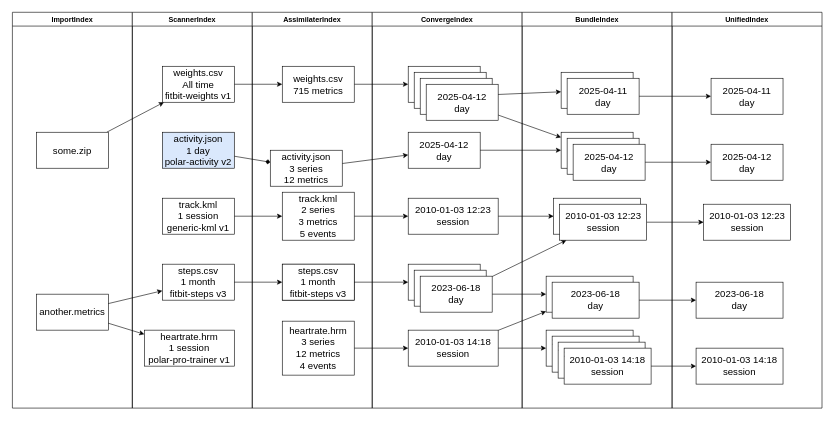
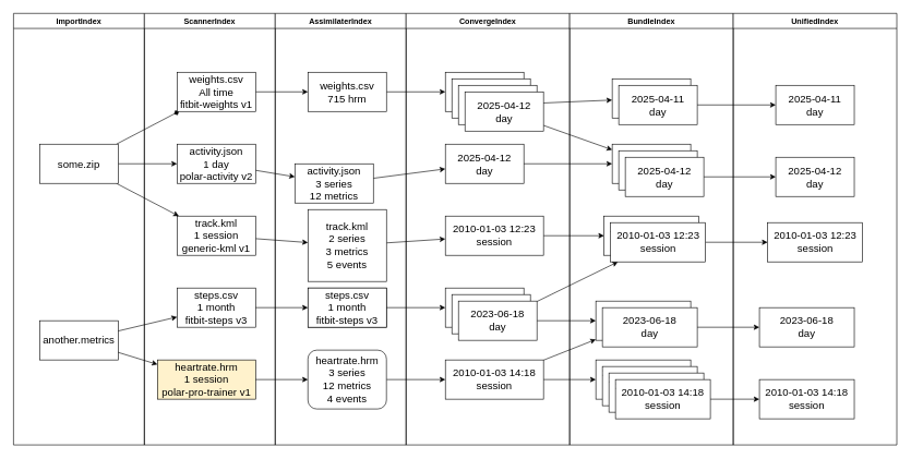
  <mxCell id="0" />
  <mxCell id="1" parent="0" />
- <mxCell id="3" style="edgeStyle=none;rounded=0;orthogonalLoop=1;jettySize=auto;html=1;" edge="1" parent="1" source="12" target="10"><mxGeometry relative="1" as="geometry" /></mxCell>
- <mxCell id="4" style="edgeStyle=none;rounded=0;orthogonalLoop=1;jettySize=auto;html=1;endArrow=diamond;" edge="1" parent="1" source="5" target="18"><mxGeometry relative="1" as="geometry" /></mxCell>
- <mxCell id="5" value="activity.json&lt;br&gt;1 day&lt;br&gt;polar-activity v2" style="rounded=0;whiteSpace=wrap;html=1;fontSize=16;fillColor=#dae8fc;" vertex="1" parent="1"><mxGeometry x="270" y="220" width="120" height="60" as="geometry" /></mxCell>
+ <mxCell id="2" style="rounded=0;orthogonalLoop=1;jettySize=auto;html=1;" edge="1" parent="1" source="12" target="7"><mxGeometry relative="1" as="geometry" /></mxCell>
+ <mxCell id="3" style="edgeStyle=none;rounded=0;orthogonalLoop=1;jettySize=auto;html=1;endArrow=diamond;" edge="1" parent="1" source="12" target="10"><mxGeometry relative="1" as="geometry" /></mxCell>
+ <mxCell id="4" style="edgeStyle=none;rounded=0;orthogonalLoop=1;jettySize=auto;html=1;" edge="1" parent="1" source="5" target="18"><mxGeometry relative="1" as="geometry" /></mxCell>
+ <mxCell id="5" value="activity.json&lt;br&gt;1 day&lt;br&gt;polar-activity v2" style="rounded=0;whiteSpace=wrap;html=1;fontSize=16;" vertex="1" parent="1"><mxGeometry x="270" y="220" width="120" height="60" as="geometry" /></mxCell>
  <mxCell id="6" style="edgeStyle=none;rounded=0;orthogonalLoop=1;jettySize=auto;html=1;" edge="1" parent="1" source="7" target="20"><mxGeometry relative="1" as="geometry" /></mxCell>
  <mxCell id="7" value="track.kml&lt;br&gt;1 session&lt;br&gt;generic-kml v1" style="rounded=0;whiteSpace=wrap;html=1;fontSize=16;" vertex="1" parent="1"><mxGeometry x="270" y="330" width="120" height="60" as="geometry" /></mxCell>
+ <mxCell id="8" style="rounded=0;orthogonalLoop=1;jettySize=auto;html=1;" edge="1" parent="1" source="12" target="5"><mxGeometry relative="1" as="geometry" /></mxCell>
  <mxCell id="9" style="edgeStyle=none;rounded=0;orthogonalLoop=1;jettySize=auto;html=1;" edge="1" parent="1" source="10" target="25"><mxGeometry relative="1" as="geometry" /></mxCell>
  <mxCell id="10" value="weights.csv&lt;br&gt;All time&lt;br&gt;fitbit-weights v1" style="rounded=0;whiteSpace=wrap;html=1;fontSize=16;" vertex="1" parent="1"><mxGeometry x="270" y="110" width="120" height="60" as="geometry" /></mxCell>
  <mxCell id="11" value="ImportIndex" style="swimlane;whiteSpace=wrap;html=1;" vertex="1" parent="1"><mxGeometry x="20" y="20" width="200" height="660" as="geometry" /></mxCell>
  <mxCell id="12" value="some.zip" style="rounded=0;whiteSpace=wrap;html=1;fontSize=16;" vertex="1" parent="11"><mxGeometry x="40" y="200" width="120" height="60" as="geometry" /></mxCell>
  <mxCell id="13" value="another.metrics" style="rounded=0;whiteSpace=wrap;html=1;fontSize=16;" vertex="1" parent="11"><mxGeometry x="40" y="470" width="120" height="60" as="geometry" /></mxCell>
  <mxCell id="14" value="ScannerIndex" style="swimlane;whiteSpace=wrap;html=1;" vertex="1" parent="1"><mxGeometry x="220" y="20" width="200" height="660" as="geometry" /></mxCell>
- <mxCell id="15" value="heartrate.hrm&lt;br&gt;1 session&lt;br&gt;polar-pro-trainer v1" style="rounded=0;whiteSpace=wrap;html=1;fontSize=16;" vertex="1" parent="14"><mxGeometry x="20" y="530" width="150" height="60" as="geometry" /></mxCell>
+ <mxCell id="15" value="heartrate.hrm&lt;br&gt;1 session&lt;br&gt;polar-pro-trainer v1" style="rounded=0;whiteSpace=wrap;html=1;fontSize=16;fillColor=#fff2cc;" vertex="1" parent="14"><mxGeometry x="20" y="530" width="150" height="60" as="geometry" /></mxCell>
  <mxCell id="16" value="steps.csv&lt;br&gt;1 month&lt;br&gt;fitbit-steps v3" style="rounded=0;whiteSpace=wrap;html=1;fontSize=16;" vertex="1" parent="14"><mxGeometry x="50" y="420" width="120" height="60" as="geometry" /></mxCell>
  <mxCell id="17" style="edgeStyle=none;rounded=0;orthogonalLoop=1;jettySize=auto;html=1;" edge="1" parent="1" source="18" target="48"><mxGeometry relative="1" as="geometry"><mxPoint x="810" y="250" as="targetPoint" /></mxGeometry></mxCell>
  <mxCell id="18" value="activity.json&lt;br&gt;3 series&lt;br&gt;12 metrics" style="rounded=0;whiteSpace=wrap;html=1;fontSize=16;" vertex="1" parent="1"><mxGeometry x="450" y="250" width="120" height="60" as="geometry" /></mxCell>
  <mxCell id="19" style="edgeStyle=none;rounded=0;orthogonalLoop=1;jettySize=auto;html=1;" edge="1" parent="1" source="20" target="37"><mxGeometry relative="1" as="geometry" /></mxCell>
- <mxCell id="20" value="track.kml&lt;br&gt;2 series&lt;br&gt;3 metrics&lt;br&gt;5 events" style="rounded=0;whiteSpace=wrap;html=1;fontSize=16;" vertex="1" parent="1"><mxGeometry x="470" y="320" width="120" height="80" as="geometry" /></mxCell>
+ <mxCell id="20" value="track.kml&lt;br&gt;2 series&lt;br&gt;3 metrics&lt;br&gt;5 events" style="rounded=0;whiteSpace=wrap;html=1;fontSize=16;" vertex="1" parent="1"><mxGeometry x="470" y="320" width="120" height="110" as="geometry" /></mxCell>
  <mxCell id="21" style="edgeStyle=none;rounded=0;orthogonalLoop=1;jettySize=auto;html=1;" edge="1" parent="1" source="22" target="46"><mxGeometry relative="1" as="geometry" /></mxCell>
- <mxCell id="22" value="heartrate.hrm&lt;br&gt;3 series&lt;br&gt;12 metrics&lt;br&gt;4 events" style="rounded=0;whiteSpace=wrap;html=1;fontSize=16;" vertex="1" parent="1"><mxGeometry x="470" y="535" width="120" height="90" as="geometry" /></mxCell>
+ <mxCell id="22" value="heartrate.hrm&lt;br&gt;3 series&lt;br&gt;12 metrics&lt;br&gt;4 events" style="whiteSpace=wrap;html=1;fontSize=16;rounded=1;" vertex="1" parent="1"><mxGeometry x="470" y="535" width="120" height="90" as="geometry" /></mxCell>
  <mxCell id="23" value="steps.csv&lt;br&gt;31 series&lt;br&gt;62 metrics" style="rounded=0;whiteSpace=wrap;html=1;fontSize=16;" vertex="1" parent="1"><mxGeometry x="470" y="440" width="120" height="60" as="geometry" /></mxCell>
  <mxCell id="24" style="edgeStyle=none;rounded=0;orthogonalLoop=1;jettySize=auto;html=1;" edge="1" parent="1" source="25" target="30"><mxGeometry relative="1" as="geometry" /></mxCell>
- <mxCell id="25" value="weights.csv&lt;div&gt;715 metrics&lt;/div&gt;" style="rounded=0;whiteSpace=wrap;html=1;fontSize=16;" vertex="1" parent="1"><mxGeometry x="470" y="110" width="120" height="60" as="geometry" /></mxCell>
+ <mxCell id="25" value="weights.csv&lt;div&gt;715 hrm&lt;/div&gt;" style="rounded=0;whiteSpace=wrap;html=1;fontSize=16;" vertex="1" parent="1"><mxGeometry x="470" y="110" width="120" height="60" as="geometry" /></mxCell>
  <mxCell id="26" style="edgeStyle=none;rounded=0;orthogonalLoop=1;jettySize=auto;html=1;" edge="1" parent="1" source="16" target="23"><mxGeometry relative="1" as="geometry" /></mxCell>
+ <mxCell id="27" style="edgeStyle=none;rounded=0;orthogonalLoop=1;jettySize=auto;html=1;" edge="1" parent="1" source="15" target="22"><mxGeometry relative="1" as="geometry" /></mxCell>
  <mxCell id="28" value="AssimilaterIndex" style="swimlane;whiteSpace=wrap;html=1;" vertex="1" parent="1"><mxGeometry x="420" y="20" width="200" height="660" as="geometry" /></mxCell>
  <mxCell id="29" value="steps.csv&lt;br&gt;1 month&lt;br&gt;fitbit-steps v3" style="rounded=0;whiteSpace=wrap;html=1;fontSize=16;" vertex="1" parent="28"><mxGeometry x="50" y="420" width="120" height="60" as="geometry" /></mxCell>
  <mxCell id="30" value="2025-04-12&lt;br&gt;metric: weight" style="rounded=0;whiteSpace=wrap;html=1;fontSize=16;" vertex="1" parent="1"><mxGeometry x="680" y="110" width="120" height="60" as="geometry" /></mxCell>
  <mxCell id="31" value="2025-04-12&lt;br&gt;metric: weight" style="rounded=0;whiteSpace=wrap;html=1;fontSize=16;" vertex="1" parent="1"><mxGeometry x="690" y="120" width="120" height="60" as="geometry" /></mxCell>
  <mxCell id="32" style="edgeStyle=none;rounded=0;orthogonalLoop=1;jettySize=auto;html=1;" edge="1" parent="1" source="33" target="51"><mxGeometry relative="1" as="geometry" /></mxCell>
  <mxCell id="33" value="2025-04-12&lt;br&gt;metric: weight" style="rounded=0;whiteSpace=wrap;html=1;fontSize=16;" vertex="1" parent="1"><mxGeometry x="700" y="130" width="120" height="60" as="geometry" /></mxCell>
  <mxCell id="34" style="edgeStyle=none;rounded=0;orthogonalLoop=1;jettySize=auto;html=1;" edge="1" parent="1" source="35" target="50"><mxGeometry relative="1" as="geometry" /></mxCell>
  <mxCell id="35" value="2025-04-12&lt;br&gt;day" style="rounded=0;whiteSpace=wrap;html=1;fontSize=16;" vertex="1" parent="1"><mxGeometry x="710" y="140" width="120" height="60" as="geometry" /></mxCell>
  <mxCell id="36" style="edgeStyle=none;rounded=0;orthogonalLoop=1;jettySize=auto;html=1;" edge="1" parent="1" source="37" target="52"><mxGeometry relative="1" as="geometry" /></mxCell>
  <mxCell id="37" value="2010-01-03 12:23&lt;br&gt;session" style="rounded=0;whiteSpace=wrap;html=1;fontSize=16;" vertex="1" parent="1"><mxGeometry x="680" y="330" width="150" height="60" as="geometry" /></mxCell>
  <mxCell id="38" value="2023-06-18&lt;br&gt;series: steps" style="rounded=0;whiteSpace=wrap;html=1;fontSize=16;" vertex="1" parent="1"><mxGeometry x="680" y="440" width="120" height="60" as="geometry" /></mxCell>
  <mxCell id="39" value="2023-06-18&lt;br&gt;series: steps" style="rounded=0;whiteSpace=wrap;html=1;fontSize=16;" vertex="1" parent="1"><mxGeometry x="690" y="450" width="120" height="60" as="geometry" /></mxCell>
  <mxCell id="40" style="edgeStyle=none;rounded=0;orthogonalLoop=1;jettySize=auto;html=1;" edge="1" parent="1" source="42" target="53"><mxGeometry relative="1" as="geometry" /></mxCell>
  <mxCell id="41" style="edgeStyle=none;rounded=0;orthogonalLoop=1;jettySize=auto;html=1;" edge="1" parent="1" source="42" target="62"><mxGeometry relative="1" as="geometry" /></mxCell>
  <mxCell id="42" value="2023-06-18&lt;br&gt;day" style="rounded=0;whiteSpace=wrap;html=1;fontSize=16;" vertex="1" parent="1"><mxGeometry x="700" y="460" width="120" height="60" as="geometry" /></mxCell>
  <mxCell id="43" style="edgeStyle=none;rounded=0;orthogonalLoop=1;jettySize=auto;html=1;" edge="1" parent="1" source="29" target="38"><mxGeometry relative="1" as="geometry" /></mxCell>
  <mxCell id="44" style="edgeStyle=none;rounded=0;orthogonalLoop=1;jettySize=auto;html=1;" edge="1" parent="1" source="46" target="54"><mxGeometry relative="1" as="geometry" /></mxCell>
  <mxCell id="45" style="edgeStyle=none;rounded=0;orthogonalLoop=1;jettySize=auto;html=1;" edge="1" parent="1" source="46" target="53"><mxGeometry relative="1" as="geometry" /></mxCell>
  <mxCell id="46" value="2010-01-03 14:18&lt;br&gt;session" style="rounded=0;whiteSpace=wrap;html=1;fontSize=16;" vertex="1" parent="1"><mxGeometry x="680" y="550" width="150" height="60" as="geometry" /></mxCell>
  <mxCell id="47" value="ConvergeIndex" style="swimlane;whiteSpace=wrap;html=1;" vertex="1" parent="1"><mxGeometry x="620" y="20" width="250" height="660" as="geometry" /></mxCell>
  <mxCell id="48" value="2025-04-12&lt;br&gt;day" style="rounded=0;whiteSpace=wrap;html=1;fontSize=16;" vertex="1" parent="47"><mxGeometry x="60" y="200" width="120" height="60" as="geometry" /></mxCell>
  <mxCell id="49" value="BundleIndex" style="swimlane;whiteSpace=wrap;html=1;" vertex="1" parent="1"><mxGeometry x="870" y="20" width="250" height="660" as="geometry" /></mxCell>
  <mxCell id="50" value="2025-04-12&lt;br&gt;day" style="rounded=0;whiteSpace=wrap;html=1;fontSize=16;" vertex="1" parent="49"><mxGeometry x="65" y="200" width="120" height="60" as="geometry" /></mxCell>
  <mxCell id="51" value="2025-04-11&lt;br&gt;day" style="rounded=0;whiteSpace=wrap;html=1;fontSize=16;" vertex="1" parent="49"><mxGeometry x="65" y="100" width="120" height="60" as="geometry" /></mxCell>
  <mxCell id="52" value="2010-01-03 12:23&lt;br&gt;session" style="rounded=0;whiteSpace=wrap;html=1;fontSize=16;" vertex="1" parent="49"><mxGeometry x="52.5" y="310" width="145" height="60" as="geometry" /></mxCell>
  <mxCell id="53" value="2023-06-18&lt;br&gt;day" style="rounded=0;whiteSpace=wrap;html=1;fontSize=16;" vertex="1" parent="49"><mxGeometry x="40" y="440" width="145" height="60" as="geometry" /></mxCell>
  <mxCell id="54" value="2010-01-03 14:18&lt;br&gt;session" style="rounded=0;whiteSpace=wrap;html=1;fontSize=16;" vertex="1" parent="49"><mxGeometry x="40" y="530" width="145" height="60" as="geometry" /></mxCell>
  <mxCell id="55" style="edgeStyle=none;rounded=0;orthogonalLoop=1;jettySize=auto;html=1;" edge="1" parent="1" source="48" target="50"><mxGeometry relative="1" as="geometry" /></mxCell>
  <mxCell id="56" value="2025-04-12&lt;br&gt;day" style="rounded=0;whiteSpace=wrap;html=1;fontSize=16;" vertex="1" parent="1"><mxGeometry x="945" y="230" width="120" height="60" as="geometry" /></mxCell>
  <mxCell id="57" style="edgeStyle=none;rounded=0;orthogonalLoop=1;jettySize=auto;html=1;" edge="1" parent="1" source="58" target="70"><mxGeometry relative="1" as="geometry" /></mxCell>
  <mxCell id="58" value="2025-04-12&lt;br&gt;day" style="rounded=0;whiteSpace=wrap;html=1;fontSize=16;" vertex="1" parent="1"><mxGeometry x="955" y="240" width="120" height="60" as="geometry" /></mxCell>
  <mxCell id="59" style="edgeStyle=none;rounded=0;orthogonalLoop=1;jettySize=auto;html=1;" edge="1" parent="1" source="60" target="71"><mxGeometry relative="1" as="geometry" /></mxCell>
  <mxCell id="60" value="2025-04-11&lt;br&gt;day" style="rounded=0;whiteSpace=wrap;html=1;fontSize=16;" vertex="1" parent="1"><mxGeometry x="945" y="130" width="120" height="60" as="geometry" /></mxCell>
  <mxCell id="61" style="edgeStyle=none;rounded=0;orthogonalLoop=1;jettySize=auto;html=1;" edge="1" parent="1" source="62" target="72"><mxGeometry relative="1" as="geometry" /></mxCell>
  <mxCell id="62" value="2010-01-03 12:23&lt;br&gt;session" style="rounded=0;whiteSpace=wrap;html=1;fontSize=16;" vertex="1" parent="1"><mxGeometry x="932.5" y="340" width="145" height="60" as="geometry" /></mxCell>
  <mxCell id="63" style="edgeStyle=none;rounded=0;orthogonalLoop=1;jettySize=auto;html=1;" edge="1" parent="1" source="64" target="73"><mxGeometry relative="1" as="geometry" /></mxCell>
  <mxCell id="64" value="2023-06-18&lt;br&gt;day" style="rounded=0;whiteSpace=wrap;html=1;fontSize=16;" vertex="1" parent="1"><mxGeometry x="920" y="470" width="145" height="60" as="geometry" /></mxCell>
  <mxCell id="65" value="2010-01-03 14:18&lt;br&gt;session" style="rounded=0;whiteSpace=wrap;html=1;fontSize=16;" vertex="1" parent="1"><mxGeometry x="920" y="560" width="145" height="60" as="geometry" /></mxCell>
  <mxCell id="66" value="2010-01-03 14:18&lt;br&gt;session" style="rounded=0;whiteSpace=wrap;html=1;fontSize=16;" vertex="1" parent="1"><mxGeometry x="930" y="570" width="145" height="60" as="geometry" /></mxCell>
  <mxCell id="67" style="edgeStyle=none;rounded=0;orthogonalLoop=1;jettySize=auto;html=1;" edge="1" parent="1" source="68" target="74"><mxGeometry relative="1" as="geometry" /></mxCell>
  <mxCell id="68" value="2010-01-03 14:18&lt;br&gt;session" style="rounded=0;whiteSpace=wrap;html=1;fontSize=16;" vertex="1" parent="1"><mxGeometry x="940" y="580" width="145" height="60" as="geometry" /></mxCell>
  <mxCell id="69" value="UnifiedIndex" style="swimlane;whiteSpace=wrap;html=1;" vertex="1" parent="1"><mxGeometry x="1120" y="20" width="250" height="660" as="geometry" /></mxCell>
  <mxCell id="70" value="2025-04-12&lt;br&gt;day" style="rounded=0;whiteSpace=wrap;html=1;fontSize=16;" vertex="1" parent="69"><mxGeometry x="65" y="220" width="120" height="60" as="geometry" /></mxCell>
  <mxCell id="71" value="2025-04-11&lt;br&gt;day" style="rounded=0;whiteSpace=wrap;html=1;fontSize=16;" vertex="1" parent="69"><mxGeometry x="65" y="110" width="120" height="60" as="geometry" /></mxCell>
  <mxCell id="72" value="2010-01-03 12:23&lt;br&gt;session" style="rounded=0;whiteSpace=wrap;html=1;fontSize=16;" vertex="1" parent="69"><mxGeometry x="52.5" y="320" width="145" height="60" as="geometry" /></mxCell>
  <mxCell id="73" value="2023-06-18&lt;br&gt;day" style="rounded=0;whiteSpace=wrap;html=1;fontSize=16;" vertex="1" parent="69"><mxGeometry x="40" y="450" width="145" height="60" as="geometry" /></mxCell>
  <mxCell id="74" value="2010-01-03 14:18&lt;br&gt;session" style="rounded=0;whiteSpace=wrap;html=1;fontSize=16;" vertex="1" parent="69"><mxGeometry x="40" y="560" width="145" height="60" as="geometry" /></mxCell>
  <mxCell id="75" style="edgeStyle=none;rounded=0;orthogonalLoop=1;jettySize=auto;html=1;" edge="1" parent="1" source="13" target="16"><mxGeometry relative="1" as="geometry" /></mxCell>
  <mxCell id="76" style="edgeStyle=none;rounded=0;orthogonalLoop=1;jettySize=auto;html=1;" edge="1" parent="1" source="13" target="15"><mxGeometry relative="1" as="geometry" /></mxCell>
